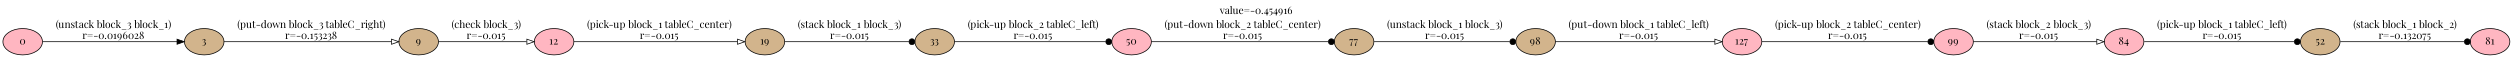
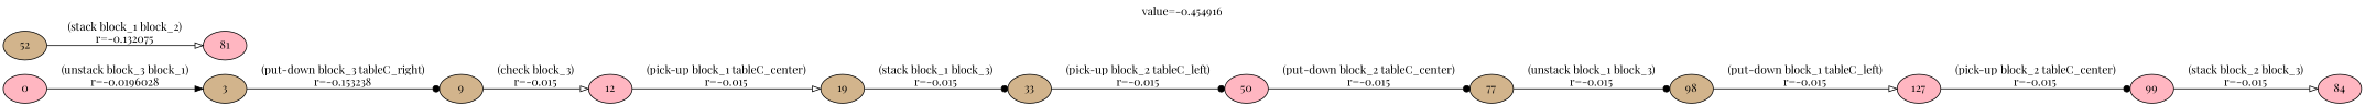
  digraph {
    fontname="Playfair Display"
    label="value=-0.454916"
    labelloc=top
    rankdir=LR
    node [fillcolor=tan fontname="Playfair Display" style=filled]
    edge [arrowhead=dot fontname="Playfair Display"]
    3
    0 [fillcolor=lightpink]
    n3 [label=9]
    12 [fillcolor=lightpink]
    19
    33
    50 [fillcolor=lightpink]
    77
    98
    127 [fillcolor=lightpink]
    99 [fillcolor=lightpink]
    n12 [fillcolor=lightpink label=84]
    52
    81 [fillcolor=lightpink]
-   3 -> n3 [arrowhead=onormal label="(put-down block_3 tableC_right)\nr=-0.153238"]
+   3 -> n3 [label="(put-down block_3 tableC_right)\nr=-0.153238"]
    0 -> 3 [arrowhead=normal label="(unstack block_3 block_1)\nr=-0.0196028"]
    n3 -> 12 [arrowhead=onormal label="(check block_3)\nr=-0.015"]
    12 -> 19 [arrowhead=onormal label="(pick-up block_1 tableC_center)\nr=-0.015"]
    19 -> 33 [label="(stack block_1 block_3)\nr=-0.015"]
    33 -> 50 [label="(pick-up block_2 tableC_left)\nr=-0.015"]
    50 -> 77 [label="(put-down block_2 tableC_center)\nr=-0.015"]
    77 -> 98 [label="(unstack block_1 block_3)\nr=-0.015"]
    98 -> 127 [arrowhead=onormal label="(put-down block_1 tableC_left)\nr=-0.015"]
    127 -> 99 [label="(pick-up block_2 tableC_center)\nr=-0.015"]
    99 -> n12 [arrowhead=onormal label="(stack block_2 block_3)\nr=-0.015"]
-   n12 -> 52 [label="(pick-up block_1 tableC_left)\nr=-0.015"]
-   52 -> 81 [label="(stack block_1 block_2)\nr=-0.132075"]
+   52 -> 81 [arrowhead=onormal label="(stack block_1 block_2)\nr=-0.132075"]
  }
